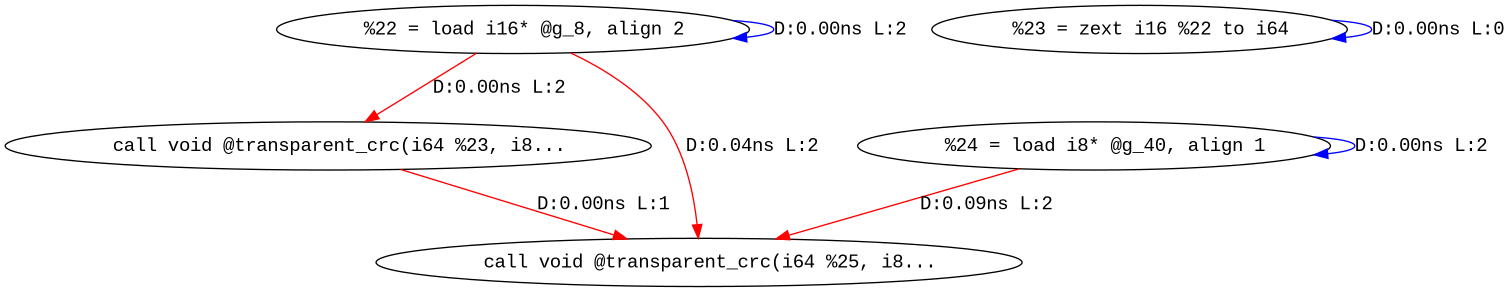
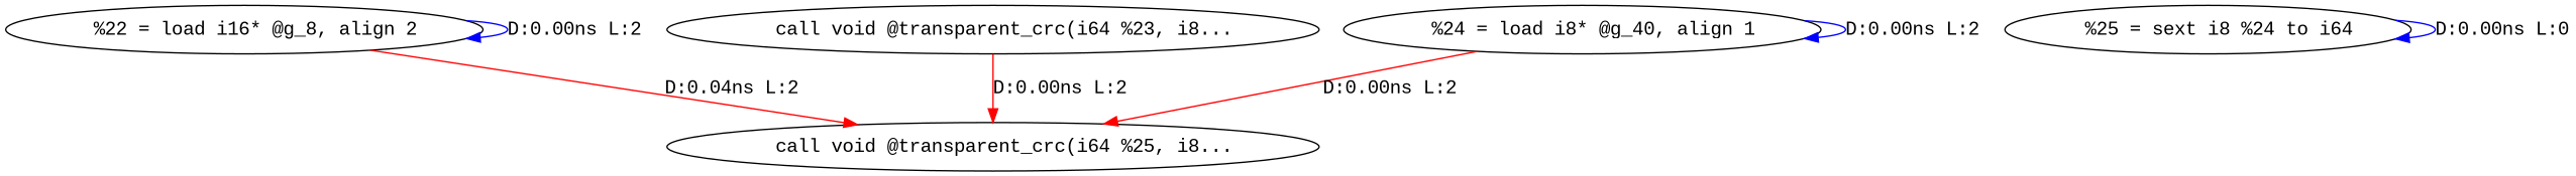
  digraph {
    fontname="Liberation Mono"
    node [fontname="Liberation Mono"]
    edge [color=blue fontname="Liberation Mono"]
    n1 [label="  %22 = load i16* @g_8, align 2"]
    n2 [label="  call void @transparent_crc(i64 %23, i8..."]
    n3 [label="  call void @transparent_crc(i64 %25, i8..."]
    n4 [label="  %24 = load i8* @g_40, align 1"]
-   n5 [label="  %23 = zext i16 %22 to i64"]
+   n6 [label="  %25 = sext i8 %24 to i64"]
    n1 -> n1 [label="D:0.00ns L:2"]
-   n1 -> n2 [color=red label="D:0.00ns L:2"]
    n1 -> n3 [color=red label="D:0.04ns L:2"]
-   n2 -> n3 [color=red label="D:0.00ns L:1"]
-   n4 -> n3 [color=red label="D:0.09ns L:2"]
+   n2 -> n3 [color=red label="D:0.00ns L:2"]
+   n4 -> n3 [color=red label="D:0.00ns L:2"]
    n4 -> n4 [label="D:0.00ns L:2"]
-   n5 -> n5 [label="D:0.00ns L:0"]
+   n6 -> n6 [label="D:0.00ns L:0"]
  }
